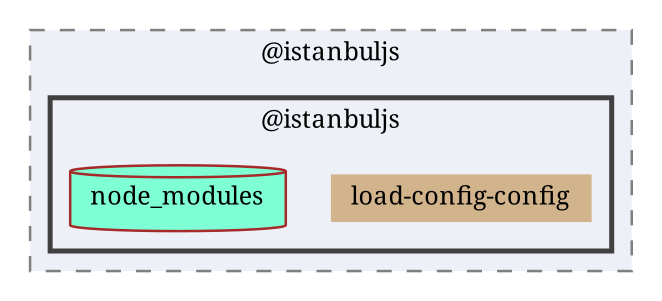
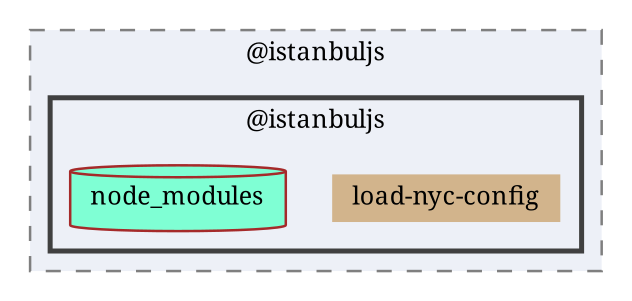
  digraph {
    compound=true
    fontname="Noto Serif"
    node [fontname="Noto Serif" fontsize=10 style=filled]
-   n1 [height=0.2 label="load-config-config" shape=plaintext width=0.4 fillcolor=tan color=darkorange]
+   n1 [height=0.2 label="load-nyc-config" shape=plaintext width=0.4 fillcolor=tan color=darkorange]
    n2 [color=brown fillcolor=aquamarine height=0.2 label=node_modules shape=cylinder width=0.4]
    subgraph cluster_1 {
      bgcolor="#edf0f7"
      fontsize=10
      label="@istanbuljs"
      pencolor=grey50
      style="filled,dashed"
      subgraph cluster_2 {
        bgcolor="#edf0f7"
        fontsize=10
        pencolor=grey25
        style="filled,bold"
        n1
        n2
      }
    }
  }
